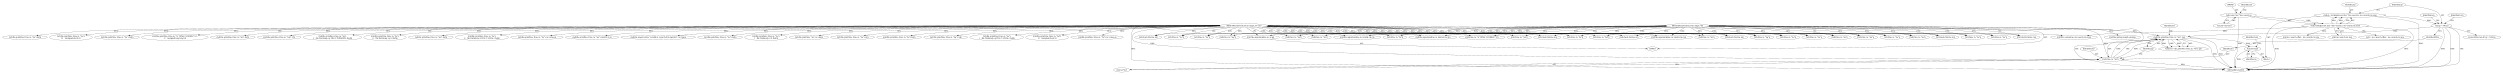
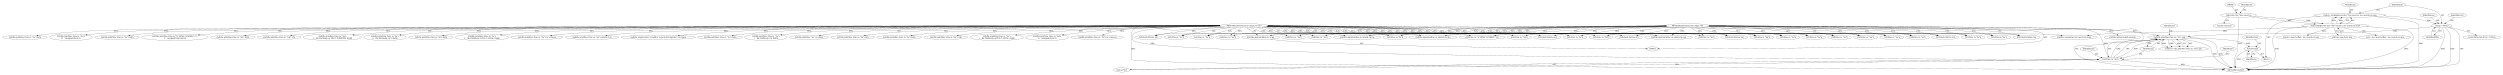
  digraph {
    fontname="Noto Serif"
    node [fontname="Noto Serif"]
    edge [fontname="Noto Serif"]
    n1 [label="(Call,free(cp))"]
    n2 [label="(Block,)"]
    n3 [label="(MethodReturn,RET)"]
    n4 [label="(Identifier,cp)"]
    n5 [label="(Call,file_printf(ms, F(ms, m, \"%s\"), cp))"]
    n6 [label="(Identifier,cp)"]
    n7 [label="(Call,rval = file_printf(ms, F(ms, m, \"%s\"), cp))"]
    n8 [label="(Call,F(ms, m, \"%s\"))"]
    n9 [label="(Literal,\"%s\")"]
    n10 [label="(MethodParameterIn,struct magic_set *ms)"]
    n11 [label="(Call,file_signextend(ms, m, (uint64_t)p->h))"]
    n12 [label="(Call,F(ms, m, \"%s\"))"]
    n13 [label="(Call,F(ms, m, \"%g\"))"]
    n14 [label="(Call,F(ms, m, \"%s\"))"]
    n15 [label="(Call,F(ms, m, \"%s\"))"]
    n16 [label="(Call,F(ms, m, \"%s\"))"]
    n17 [label="(Call,check_fmt(ms, m))"]
    n18 [label="(Call,check_fmt(ms, m))"]
    n19 [label="(Call,F(ms, m, \"%s\"))"]
    n20 [label="(Call,file_magerror(ms, \"invalid m->type (%d) in mprint()\", m->type))"]
    n21 [label="(Call,F(ms, m, \"%s\"))"]
    n22 [label="(Call,F(ms, m, \"%s\"))"]
    n23 [label="(Call,F(ms, m, \"%s\"))"]
    n24 [label="(Call,check_fmt(ms, m))"]
    n25 [label="(Call,file_printf(ms, F(ms, m, \"%s\"), buf))"]
    n26 [label="(Call,F(ms, m, \"%u\"))"]
    n27 [label="(Call,check_fmt(ms, m))"]
    n28 [label="(Call,F(ms, m, \"%d\"))"]
    n29 [label="(Call,file_printf(ms, F(ms, m, \"%s\"),\n\t\t    file_fmttime(p->l, 0, tbuf)))"]
    n30 [label="(Call,file_printf(ms, \"%s\", m->desc))"]
    n31 [label="(Call,file_printf(ms, F(ms, m, \"%s\"), str))"]
    n32 [label="(Call,file_printf(ms, F(ms, m, \"%s\"), buf))"]
    n33 [label="(Call,file_printf(ms, F(ms, m, \"%g\"), vd))"]
    n34 [label="(Call,file_printf(ms, F(ms, m, \"%s\"),\n\t\t    file_fmttime(p->q, FILE_T_LOCAL, tbuf)))"]
    n35 [label="(Call,F(ms, m, \"%s\"))"]
    n36 [label="(Call,file_printf(ms, F(ms, m, \"%d\"),\n\t\t\t    (unsigned char) v))"]
    n37 [label="(Call,F(ms, m, \"%s\"))"]
    n38 [label="(Call,file_printf(ms, F(ms, m, \"%s\"), m->value.s))"]
    n39 [label="(Call,file_printf(ms, F(ms, m, \"%s\"), buf))"]
    n40 [label="(Call,F(ms, m, \"%g\"))"]
    n41 [label="(Call,file_printf(ms, F(ms, m, \"%u\"),\n\t\t\t    (unsigned short) v))"]
    n42 [label="(Call,file_printf(ms, F(ms, m, \"%s\"), buf))"]
    n43 [label="(Call,file_signextend(ms, m, p->q))"]
    n44 [label="(Call,file_signextend(ms, m, (uint64_t)p->l))"]
    n45 [label="(Call,file_printf(ms, F(ms, m, \"%\" INT64_T_FORMAT \"u\"),\n\t\t\t    (unsigned long long) v))"]
    n46 [label="(Call,F(ms, m, \"%s\"))"]
    n47 [label="(Call,file_printf(ms, F(ms, m, \"%s\"), buf))"]
    n48 [label="(Call,file_signextend(ms, m, (uint64_t)p->b))"]
    n49 [label="(Call,F(ms, m, \"%\" INT64_T_FORMAT \"u\"))"]
    n50 [label="(Call,file_printf(ms, F(ms, m, \"%g\"), vf))"]
    n51 [label="(Call,file_printf(ms, F(ms, m, \"%s\"),\n\t\t    file_fmttime(p->q, FILE_T_WINDOWS, tbuf)))"]
    n52 [label="(Call,F(ms, m, \"%s\"))"]
    n53 [label="(Call,file_printf(ms, F(ms, m, \"%s\"),\n\t\t    file_fmttime(p->q, 0, tbuf)))"]
    n54 [label="(Call,file_printf(ms, F(ms, m, \"%s\"), buf))"]
    n55 [label="(Call,check_fmt(ms, m))"]
    n56 [label="(Call,check_fmt(ms, m))"]
    n57 [label="(Call,F(ms, m, \"%s\"))"]
    n58 [label="(Call,file_oomem(ms, ms->search.rm_len))"]
    n59 [label="(Call,F(ms, m, \"%u\"))"]
    n60 [label="(Call,file_printf(ms, F(ms, m, \"%s\"),\n\t\t    file_fmttime(p->l, FILE_T_LOCAL, tbuf)))"]
    n61 [label="(Call,F(ms, m, \"%s\"))"]
    n62 [label="(Call,file_printf(ms, F(ms, m, \"%s\"), m->value.s))"]
    n63 [label="(Call,file_printf(ms, F(ms, m, \"%u\"), (uint32_t) v))"]
    1000101
    n65 [label="(MethodParameterIn,struct magic *m)"]
    n66 [label="(Call,file_pstring_length_size(m))"]
    n67 [label="(Call,cp == NULL)"]
    n68 [label="(Identifier,NULL)"]
    n69 [label="(ControlStructure,if (cp == NULL))"]
    n70 [label="(Call,cp = strndup((const char *)ms->search.s, ms->search.rm_len))"]
    n71 [label="(Call,strndup((const char *)ms->search.s, ms->search.rm_len))"]
    n72 [label="(Call,ms->search.offset + ms->search.rm_len)"]
    n73 [label="(Call,ms->search.rm_len)"]
    n74 [label="(Call,t = ms->search.offset + ms->search.rm_len)"]
    n75 [label="(Call,(const char *)ms->search.s)"]
    n76 [label="(Call,ms->search.s)"]
    n77 [label="(Identifier,cp)"]
    n78 [label="(Identifier,m)"]
    n79 [label="(Identifier,ms)"]
    n80 [label="(Identifier,rval)"]
    n81 [label="(Identifier,ms)"]
    n82 [label="(Identifier,ms)"]
    n83 [label="(Identifier,rval)"]
    n84 [label="(Identifier,ms)"]
    n85 [label="(Identifier,cp)"]
    1000860
    n1 -> n2 [label="AST: "]
    n1 -> n3 [label="DDG: "]
    n1 -> n4 [label="CFG: "]
    n4 -> n1 [label="AST: "]
    n5 -> n1 [label="DDG: "]
    n5 -> n3 [label="DDG: "]
    n5 -> n3 [label="DDG: "]
    n5 -> n6 [label="CFG: "]
    n5 -> n7 [label="AST: "]
    n5 -> n7 [label="DDG: "]
    n5 -> n7 [label="DDG: "]
    n5 -> n7 [label="DDG: "]
    n6 -> n5 [label="AST: "]
    n6 -> n8 [label="CFG: "]
    n7 -> n5 [label="CFG: "]
    n8 -> n3 [label="DDG: "]
    n8 -> n5 [label="AST: "]
    n8 -> n5 [label="DDG: "]
    n8 -> n5 [label="DDG: "]
    n8 -> n5 [label="DDG: "]
    n8 -> n9 [label="CFG: "]
    n9 -> n8 [label="AST: "]
    n10 -> n3 [label="DDG: "]
    n10 -> n5 [label="DDG: "]
    n10 -> n8 [label="DDG: "]
    n10 -> n11 [label="DDG: "]
    n10 -> n12 [label="DDG: "]
    n10 -> n13 [label="DDG: "]
    n10 -> n14 [label="DDG: "]
    n10 -> n15 [label="DDG: "]
    n10 -> n16 [label="DDG: "]
    n10 -> n17 [label="DDG: "]
    n10 -> n18 [label="DDG: "]
    n10 -> n19 [label="DDG: "]
    n10 -> n20 [label="DDG: "]
    n10 -> n21 [label="DDG: "]
    n10 -> n22 [label="DDG: "]
    n10 -> n23 [label="DDG: "]
    n10 -> n24 [label="DDG: "]
    n10 -> n25 [label="DDG: "]
    n10 -> n26 [label="DDG: "]
    n10 -> n27 [label="DDG: "]
    n10 -> n28 [label="DDG: "]
    n10 -> n29 [label="DDG: "]
    n10 -> n30 [label="DDG: "]
    n10 -> n31 [label="DDG: "]
    n10 -> n32 [label="DDG: "]
    n10 -> n33 [label="DDG: "]
    n10 -> n34 [label="DDG: "]
    n10 -> n35 [label="DDG: "]
    n10 -> n36 [label="DDG: "]
    n10 -> n37 [label="DDG: "]
    n10 -> n38 [label="DDG: "]
    n10 -> n39 [label="DDG: "]
    n10 -> n40 [label="DDG: "]
    n10 -> n41 [label="DDG: "]
    n10 -> n42 [label="DDG: "]
    n10 -> n43 [label="CFG: "]
    n10 -> n44 [label="AST: "]
    n10 -> n45 [label="DDG: "]
    n10 -> n46 [label="DDG: "]
    n10 -> n47 [label="DDG: "]
    n10 -> n48 [label="DDG: "]
    n10 -> n49 [label="DDG: "]
    n10 -> n50 [label="DDG: "]
    n10 -> n51 [label="DDG: "]
    n10 -> n52 [label="DDG: "]
    n10 -> n53 [label="DDG: "]
    n10 -> n54 [label="DDG: "]
    n10 -> n55 [label="DDG: "]
    n10 -> n56 [label="DDG: "]
    n10 -> n57 [label="DDG: "]
    n10 -> n58 [label="DDG: "]
    n10 -> n59 [label="DDG: "]
    n10 -> n60 [label="DDG: "]
    n10 -> n61 [label="DDG: "]
    n10 -> n62 [label="DDG: "]
    n10 -> n63 [label="DDG: "]
    n43 -> 1000101 [label="AST: "]
    n65 -> n3 [label="CFG: "]
    n65 -> n8 [label="DDG: "]
    n65 -> n11 [label="DDG: "]
    n65 -> n12 [label="DDG: "]
    n65 -> n13 [label="DDG: "]
    n65 -> n14 [label="DDG: "]
    n65 -> n15 [label="DDG: "]
    n65 -> n16 [label="DDG: "]
    n65 -> n17 [label="DDG: "]
    n65 -> n18 [label="DDG: "]
    n65 -> n19 [label="DDG: "]
    n65 -> n21 [label="DDG: "]
    n65 -> n22 [label="DDG: "]
    n65 -> n23 [label="DDG: "]
    n65 -> n24 [label="DDG: "]
    n65 -> n26 [label="DDG: "]
    n65 -> n27 [label="DDG: "]
    n65 -> n28 [label="DDG: "]
    n65 -> n35 [label="DDG: "]
    n65 -> n37 [label="DDG: "]
    n65 -> n40 [label="DDG: "]
    n65 -> n43 [label="DDG: "]
    n65 -> n44 [label="DDG: "]
    n65 -> n46 [label="DDG: "]
    n65 -> n48 [label="DDG: "]
    n65 -> n49 [label="DDG: "]
    n65 -> n52 [label="DDG: "]
    n65 -> n55 [label="DDG: "]
    n65 -> n56 [label="DDG: "]
    n65 -> n57 [label="DDG: "]
    n65 -> n59 [label="DDG: "]
    n65 -> n61 [label="DDG: "]
    n65 -> 1000101 [label="AST: "]
    n65 -> n66 [label="DDG: "]
    n67 -> n3 [label="DDG: "]
    n67 -> n3 [label="DDG: "]
    n67 -> n3 [label="DDG: "]
    n67 -> n5 [label="DDG: "]
    n67 -> n68 [label="CFG: "]
    n67 -> n69 [label="AST: "]
-   n68 -> n78 [label="AST: "]
+   n68 -> n67 [label="AST: "]
    n70 -> n2 [label="AST: "]
    n70 -> n3 [label="DDG: "]
    n70 -> n67 [label="DDG: "]
    n70 -> n71 [label="CFG: "]
    n71 -> n3 [label="DDG: "]
    n71 -> n3 [label="DDG: "]
    n71 -> n58 [label="DDG: "]
    n71 -> n70 [label="AST: "]
    n71 -> n70 [label="DDG: "]
    n71 -> n70 [label="DDG: "]
    n71 -> n72 [label="DDG: "]
    n71 -> n73 [label="CFG: "]
    n71 -> n74 [label="DDG: "]
    n73 -> n71 [label="AST: "]
    n75 -> n3 [label="DDG: "]
    n75 -> n71 [label="AST: "]
    n75 -> n71 [label="DDG: "]
    n75 -> n76 [label="CFG: "]
-   n76 -> n75 [label="AST: "]
    n77 -> n70 [label="AST: "]
    n78 -> n8 [label="AST: "]
    n79 -> n75 [label="CFG: "]
    n80 -> n1 [label="CFG: "]
    n81 -> n5 [label="AST: "]
    n82 -> n8 [label="AST: "]
    n83 -> n67 [label="CFG: "]
    n84 -> n67 [label="CFG: "]
    n85 -> n67 [label="AST: "]
    n85 -> n70 [label="CFG: "]
    1000860 -> n75 [label="AST: "]
  }
